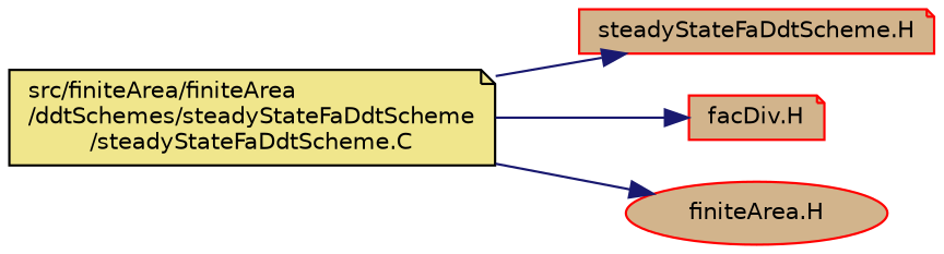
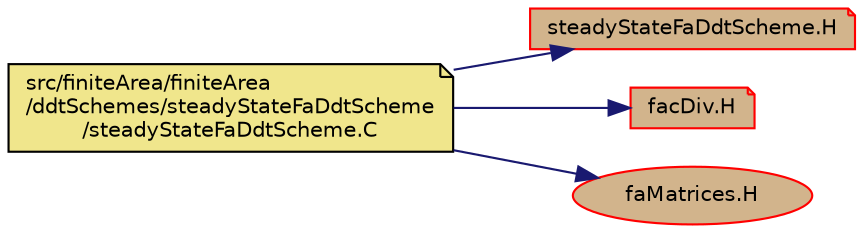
  digraph {
    rankdir=LR
    node [color=red fillcolor=tan fontname=Helvetica fontsize=10 shape=note style=filled]
    edge [color=midnightblue fontname=Helvetica fontsize=10 labelfontname=Helvetica labelfontsize=10 style=solid]
    n1 [color=black fillcolor=khaki fontcolor=black height=0.2 label="src/finiteArea/finiteArea\l/ddtSchemes/steadyStateFaDdtScheme\l/steadyStateFaDdtScheme.C" width=0.4]
    n2 [height=0.2 label="steadyStateFaDdtScheme.H" width=0.4]
    n3 [height=0.2 label="facDiv.H" width=0.4]
-   n4 [height=0.2 label="finiteArea.H" shape=ellipse width=0.4]
+   n4 [height=0.2 label="faMatrices.H" shape=ellipse width=0.4]
    n1 -> n2
    n1 -> n3
    n1 -> n4
  }
